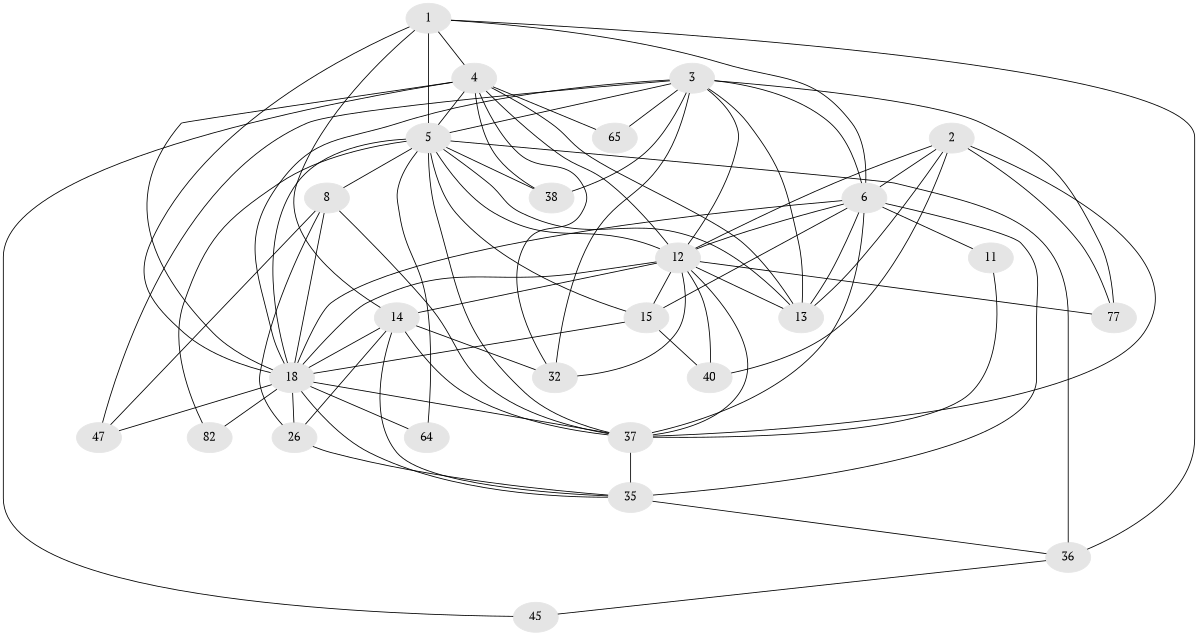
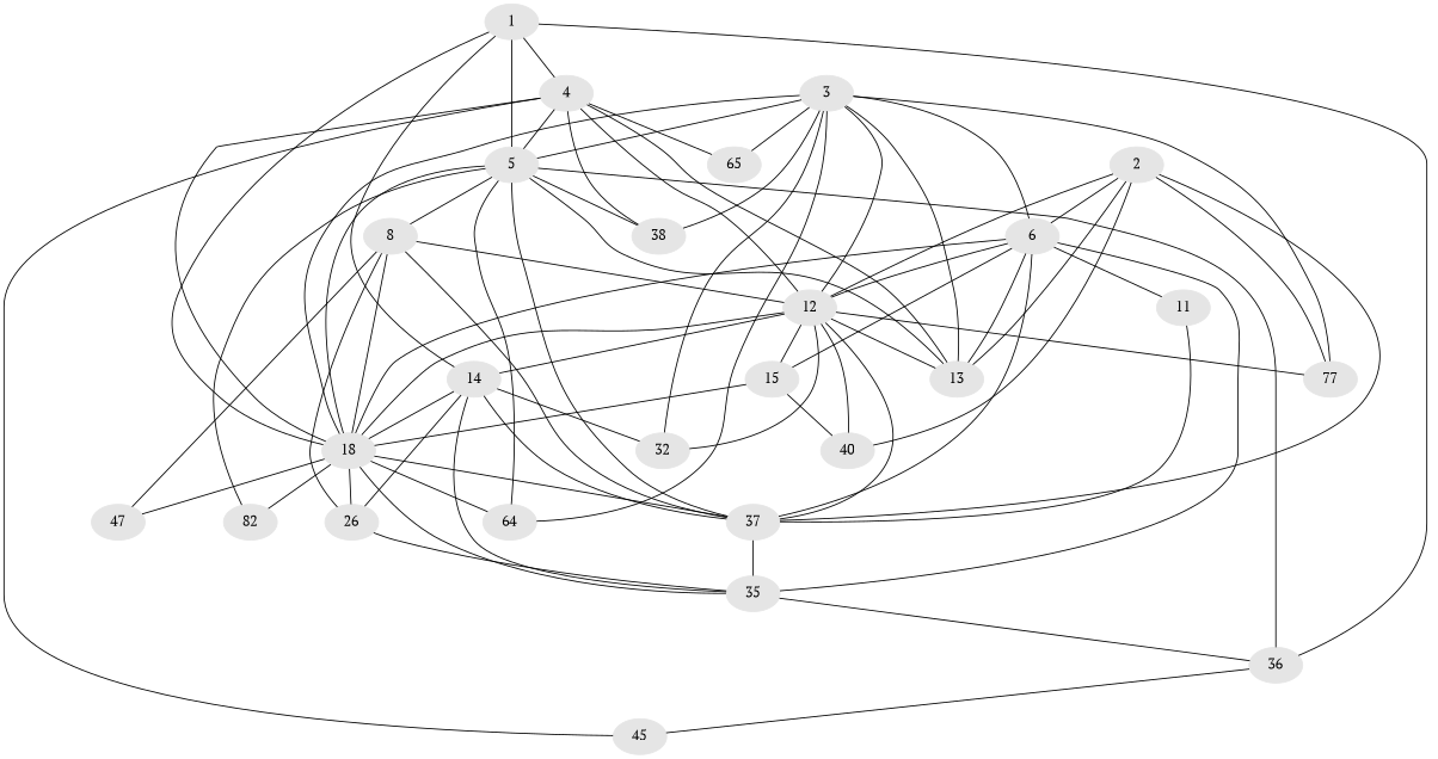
  graph {
    fontname="PT Serif"
    node [color=gray90 fontname="PT Serif" style=filled]
    edge [fontname="PT Serif"]
    1 [super="+63+30"]
    4 [super="+9+43+72"]
    5 [super="+11+49+48+69"]
    6 [super="+24+29+42"]
    14 [super="+68"]
    18 [super="+25+20"]
    36 [super="+46"]
    12 [super="+22+16"]
    13 [super="+70+17"]
    32 [super="+59"]
    38
    65
    45 [super="+67"]
    15 [super="+33+39"]
    37 [super="+71+76"]
    8 [super="+23+81"]
    64
    82
    n19 [label=11]
    35 [super="+57"]
    26 [super="+62"]
    47 [super="+51+84"]
    2 [super="+10+7"]
    77
    40
    3 [super="+52+58+31+34"]
    1 -- 4 [weight=2]
    1 -- 5 [weight=3]
-   1 -- 6
    1 -- 14
    1 -- 18
    1 -- 36
    4 -- 5 [weight=3]
    4 -- 18
    4 -- 12 [weight=2]
    4 -- 13
-   4 -- 32
    4 -- 38
    4 -- 65
    4 -- 45
    5 -- 18 [weight=3]
    5 -- 36 [weight=2]
-   5 -- 12
+   8 -- 12
    5 -- 13 [weight=2]
    5 -- 38
-   5 -- 15
    5 -- 37
    5 -- 8
    5 -- 64
    5 -- 82
    6 -- 18
    6 -- 12 [weight=2]
    6 -- 13
    6 -- 15
    6 -- 37
    6 -- n19
    6 -- 35 [weight=2]
    14 -- 18
    14 -- 32
    14 -- 37
    14 -- 35
    14 -- 26
    18 -- 37
    18 -- 64
    18 -- 82
    18 -- 35
    18 -- 26
    18 -- 47 [weight=2]
    36 -- 45
    12 -- 14
    12 -- 18 [weight=3]
    12 -- 13
    12 -- 32 [weight=2]
    12 -- 15
    12 -- 37
    12 -- 77
    12 -- 40
    15 -- 18 [weight=2]
    15 -- 40
    37 -- 35
    8 -- 18
    8 -- 37
    8 -- 26
    8 -- 47
    n19 -- 37
    35 -- 36
    26 -- 35
    2 -- 6
    2 -- 12 [weight=2]
    2 -- 13
    2 -- 37
    2 -- 77
    2 -- 40 [weight=2]
    3 -- 5
    3 -- 6 [weight=2]
    3 -- 18 [weight=2]
    3 -- 12
    3 -- 13
    3 -- 32 [weight=2]
    3 -- 38
    3 -- 65
-   3 -- 47
+   3 -- 64
    3 -- 77
  }
